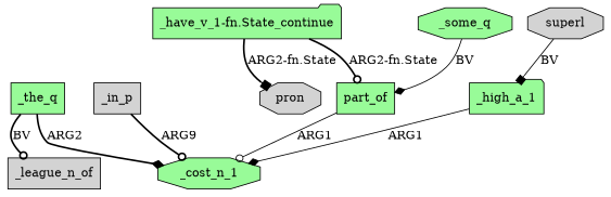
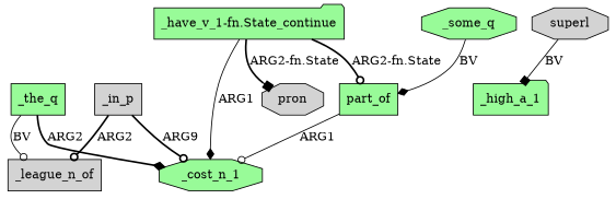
  digraph {
    node [fillcolor=palegreen shape=octagon style=filled]
    edge [arrowhead=odot style=bold]
    _cost_n_1
    _the_q [shape=box]
    _league_n_of [fillcolor=lightgrey shape=box]
    _in_p [fillcolor=lightgrey shape=box]
    "_have_v_1-fn.State_continue" [shape=folder]
    part_of [shape=box]
    pron [fillcolor=lightgrey]
    _high_a_1 [shape=folder]
    _some_q
    superl [fillcolor=lightgrey]
    _the_q -> _cost_n_1 [arrowhead=diamond label=ARG2]
-   _the_q -> _league_n_of [label=BV]
+   _the_q -> _league_n_of [label=BV style=solid]
    _in_p -> _cost_n_1 [label=ARG9]
+   _in_p -> _league_n_of [label=ARG2]
    "_have_v_1-fn.State_continue" -> part_of [label="ARG2-fn.State"]
    "_have_v_1-fn.State_continue" -> pron [arrowhead=box label="ARG2-fn.State"]
    part_of -> _cost_n_1 [label=ARG1 style=solid]
-   _high_a_1 -> _cost_n_1 [arrowhead=diamond label=ARG1 style=solid]
+   "_have_v_1-fn.State_continue" -> _cost_n_1 [arrowhead=diamond label=ARG1 style=solid]
    _some_q -> part_of [arrowhead=diamond label=BV style=solid]
    superl -> _high_a_1 [arrowhead=box label=BV style=solid]
  }
